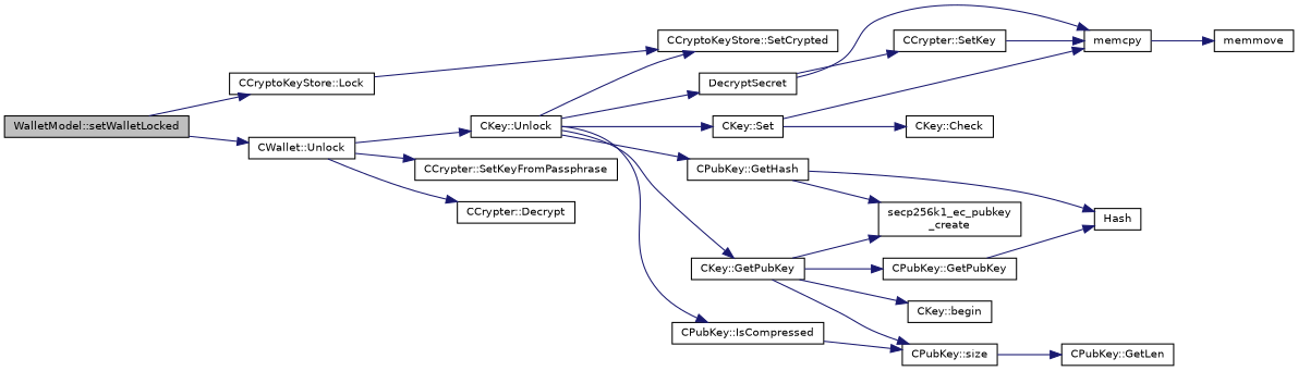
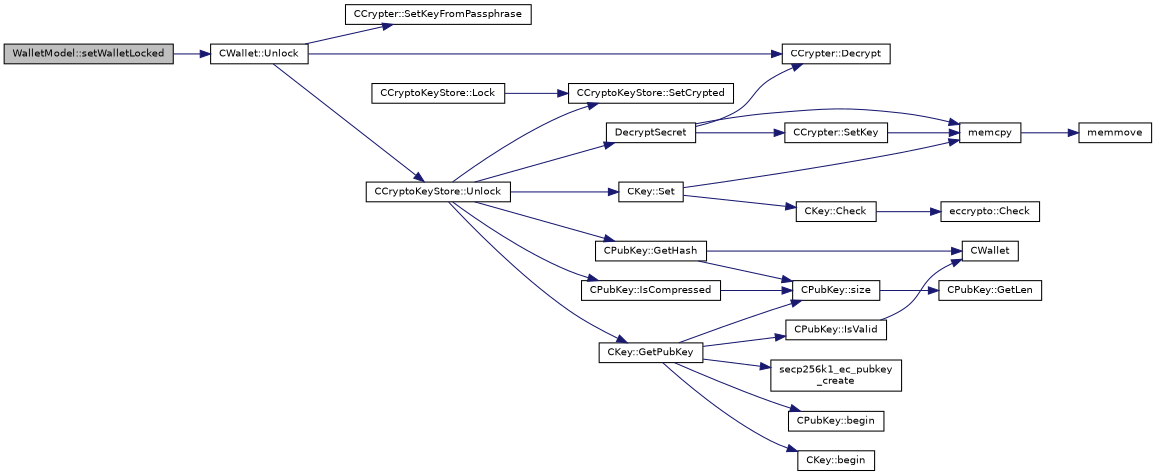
  digraph {
    rankdir=LR
    node [color=black fillcolor=white fontname=Helvetica fontsize=10 shape=record style=filled]
    edge [color=midnightblue fontname=Helvetica fontsize=10 labelfontname=Helvetica labelfontsize=10 style=solid]
    n1 [fillcolor=grey75 fontcolor=black height=0.2 label="WalletModel::setWalletLocked" width=0.4]
    n2 [height=0.2 label="CCryptoKeyStore::Lock" width=0.4]
    n3 [height=0.2 label="CWallet::Unlock" width=0.4]
    n4 [height=0.2 label="CCryptoKeyStore::SetCrypted" width=0.4]
    n5 [height=0.2 label="CCrypter::SetKeyFromPassphrase" width=0.4]
    n6 [height=0.2 label="CCrypter::Decrypt" width=0.4]
-   n7 [height=0.2 label="CKey::Unlock" width=0.4]
+   n7 [height=0.2 label="CCryptoKeyStore::Unlock" width=0.4]
    n8 [height=0.2 label=DecryptSecret width=0.4]
    n9 [height=0.2 label="CPubKey::GetHash" width=0.4]
    n10 [height=0.2 label="CKey::Set" width=0.4]
    n11 [height=0.2 label="CPubKey::IsCompressed" width=0.4]
    n12 [height=0.2 label="CKey::GetPubKey" width=0.4]
    n13 [height=0.2 label=memcpy width=0.4]
    n14 [height=0.2 label="CCrypter::SetKey" width=0.4]
-   n15 [height=0.2 label=Hash width=0.4]
+   n15 [height=0.2 label=CWallet width=0.4]
    n16 [height=0.2 label="CPubKey::size" width=0.4]
    n17 [height=0.2 label="CKey::Check" width=0.4]
    n18 [height=0.2 label="secp256k1_ec_pubkey\l_create" width=0.4]
+   n19 [height=0.2 label="CPubKey::begin" width=0.4]
    n20 [height=0.2 label="CKey::begin" width=0.4]
-   n21 [height=0.2 label="CPubKey::GetPubKey" width=0.4]
+   n21 [height=0.2 label="CPubKey::IsValid" width=0.4]
    n22 [height=0.2 label=memmove width=0.4]
    n23 [height=0.2 label="CPubKey::GetLen" width=0.4]
-   n1 -> n2
+   n24 [height=0.2 label="eccrypto::Check" width=0.4]
    n1 -> n3
    n2 -> n4
    n3 -> n5
    n3 -> n6
    n3 -> n7
    n7 -> n4
    n7 -> n8
    n7 -> n9
    n7 -> n10
    n7 -> n11
    n7 -> n12
+   n8 -> n6
    n8 -> n13
    n8 -> n14
    n9 -> n15
-   n9 -> n18
+   n9 -> n16
    n10 -> n13
    n10 -> n17
    n11 -> n16
    n12 -> n16
    n12 -> n18
+   n12 -> n19
    n12 -> n20
    n12 -> n21
    n13 -> n22
    n14 -> n13
    n16 -> n23
+   n17 -> n24
    n21 -> n15
  }
